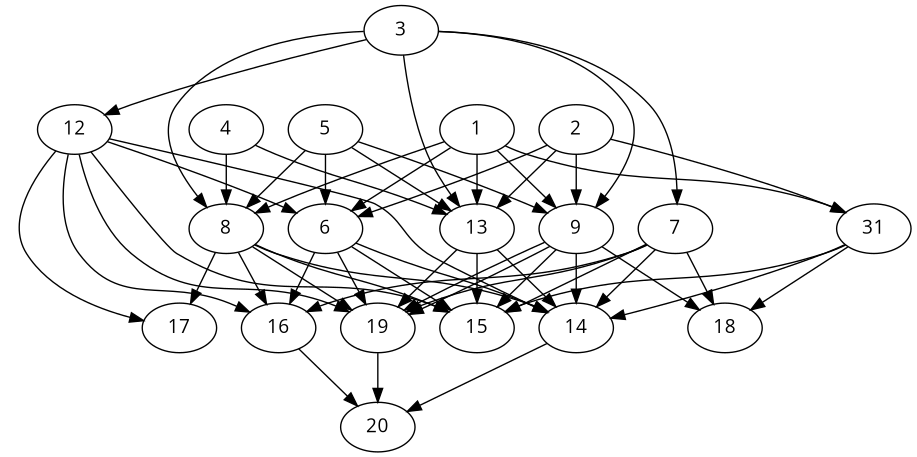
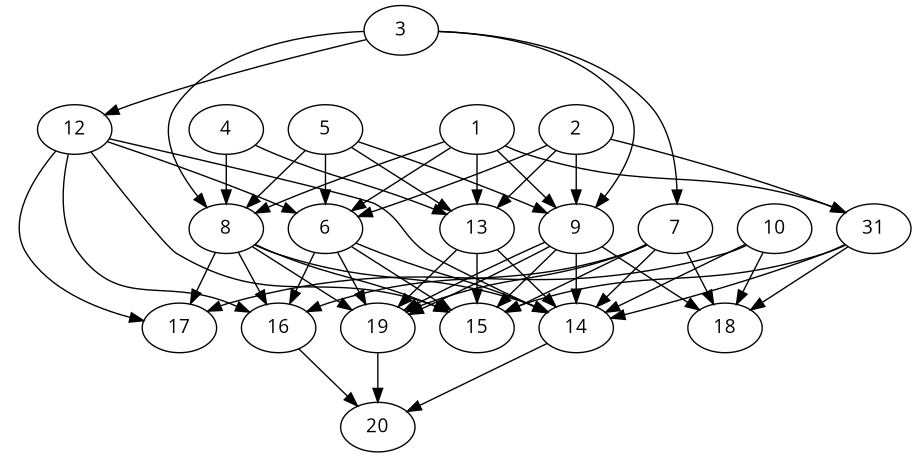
  digraph {
    fontname="Open Sans"
    node [alpha=0.17 fontname="Open Sans"]
    edge [fontname="Open Sans"]
    1 [alpha=0.13 expect_size=51468288]
    6 [alpha=0.18 expect_size=9848832]
    8 [alpha=0.19 expect_size=39081984]
    9 [alpha=0.15 expect_size=12425216]
    n5 [alpha=0.18 expect_size=20306944 label=31]
    13 [expect_size=11450368]
    14 [alpha=0.19 expect_size=26594304]
    15 [alpha=0.04 expect_size=12974080]
    16 [alpha=0.04 expect_size=25925632]
    19 [expect_size=21195776]
    17 [expect_size=21099520]
    18 [alpha=0.13 expect_size=24031232]
    20 [alpha=0.14 expect_size=9083904]
    2 [alpha=0.03 expect_size=13395968]
    3 [alpha=0.06 expect_size=24121344]
    7 [alpha=0.01 expect_size=34191360]
    12 [alpha=0.06 expect_size=51305472]
    4 [alpha=0.14 expect_size=6590464]
+   10 [alpha=0.01 expect_size=13188096]
    5 [alpha=0.05 expect_size=24482816]
    1 -> 6
    1 -> 8
    1 -> 9
    1 -> n5
    1 -> 13
    6 -> 14
    6 -> 15
    6 -> 16
    6 -> 19
    8 -> 14
    8 -> 15
    8 -> 16
    8 -> 19
    8 -> 17
    9 -> 14
    9 -> 15
    9 -> 19
    9 -> 19
    9 -> 18
    n5 -> 14
    n5 -> 15
    n5 -> 18
    13 -> 14
    13 -> 15
    13 -> 19
    14 -> 20
    16 -> 20
    19 -> 20
    2 -> 6
    2 -> 9
    2 -> n5
    2 -> 13
    3 -> 8
    3 -> 9
-   3 -> 13
    3 -> 7
    3 -> 12
    7 -> 14
    7 -> 15
    7 -> 16
    7 -> 19
    7 -> 18
    12 -> 6
    12 -> 14
    12 -> 15
    12 -> 16
-   12 -> 19
    12 -> 17
    4 -> 8
    4 -> 13
+   10 -> 14
+   10 -> 17
+   10 -> 18
    5 -> 6
    5 -> 8
    5 -> 9
    5 -> 13
  }
